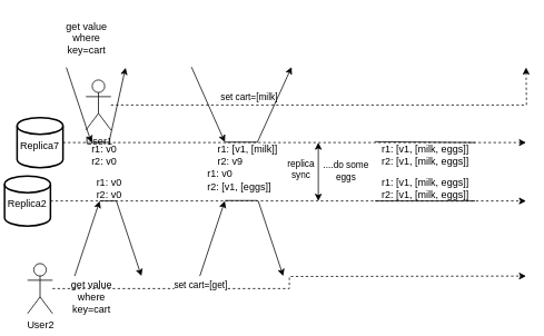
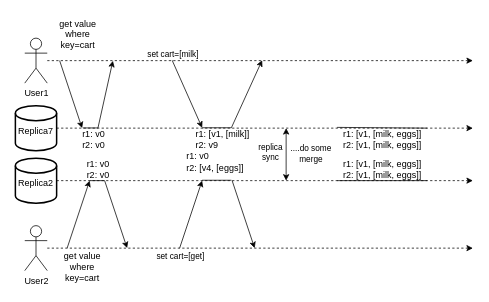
  <mxCell id="0" />
  <mxCell id="1" parent="0" />
  <mxCell id="2" style="edgeStyle=orthogonalEdgeStyle;rounded=0;orthogonalLoop=1;jettySize=auto;html=1;dashed=1;" parent="1" source="4" edge="1"><mxGeometry relative="1" as="geometry"><mxPoint x="630" y="80" as="targetPoint" /></mxGeometry></mxCell>
  <mxCell id="3" value="set cart=[milk]" style="edgeLabel;html=1;align=center;verticalAlign=middle;resizable=0;points=[];" parent="2" connectable="0" vertex="1"><mxGeometry x="-0.836" y="4" relative="1" as="geometry"><mxPoint x="120" y="-6" as="offset" /></mxGeometry></mxCell>
- <mxCell id="4" value="User1" style="shape=umlActor;verticalLabelPosition=bottom;verticalAlign=top;html=1;outlineConnect=0;" parent="1" vertex="1"><mxGeometry x="102.5" y="95" width="30" height="60" as="geometry" /></mxCell>
+ <mxCell id="4" value="User1" style="shape=umlActor;verticalLabelPosition=bottom;verticalAlign=top;html=1;outlineConnect=0;" parent="1" vertex="1"><mxGeometry x="32.5" y="50" width="30" height="60" as="geometry" /></mxCell>
  <mxCell id="5" style="edgeStyle=orthogonalEdgeStyle;rounded=0;orthogonalLoop=1;jettySize=auto;html=1;dashed=1;" parent="1" source="6" edge="1"><mxGeometry relative="1" as="geometry"><mxPoint x="630" y="170" as="targetPoint" /></mxGeometry></mxCell>
  <mxCell id="6" value="Replica7" style="strokeWidth=2;html=1;shape=mxgraph.flowchart.database;whiteSpace=wrap;spacingTop=8;" parent="1" vertex="1"><mxGeometry x="20" y="140" width="55" height="60" as="geometry" /></mxCell>
  <mxCell id="7" style="edgeStyle=orthogonalEdgeStyle;rounded=0;orthogonalLoop=1;jettySize=auto;html=1;dashed=1;" parent="1" source="8" edge="1"><mxGeometry relative="1" as="geometry"><mxPoint x="630" y="240" as="targetPoint" /></mxGeometry></mxCell>
- <mxCell id="8" value="&lt;p style=&quot;line-height: 1.2;&quot;&gt;Replica2&lt;/p&gt;" style="strokeWidth=2;html=1;shape=mxgraph.flowchart.database;whiteSpace=wrap;spacingTop=8;" parent="1" vertex="1"><mxGeometry x="5" y="210" width="55" height="60" as="geometry" /></mxCell>
+ <mxCell id="8" value="&lt;p style=&quot;line-height: 1.2;&quot;&gt;Replica2&lt;/p&gt;" style="strokeWidth=2;html=1;shape=mxgraph.flowchart.database;whiteSpace=wrap;spacingTop=8;" parent="1" vertex="1"><mxGeometry x="20" y="210" width="55" height="60" as="geometry" /></mxCell>
  <mxCell id="9" value="" style="endArrow=classic;html=1;rounded=0;" parent="1" edge="1"><mxGeometry width="50" height="50" relative="1" as="geometry"><mxPoint x="229" y="79.5" as="sourcePoint" /><mxPoint x="269" y="169.5" as="targetPoint" /></mxGeometry></mxCell>
  <mxCell id="10" value="" style="endArrow=classic;html=1;rounded=0;startArrow=classic;startFill=1;" parent="1" edge="1"><mxGeometry width="50" height="50" relative="1" as="geometry"><mxPoint x="381" y="170" as="sourcePoint" /><mxPoint x="381" y="240" as="targetPoint" /></mxGeometry></mxCell>
  <mxCell id="11" value="replica&lt;br&gt;sync" style="edgeLabel;html=1;align=center;verticalAlign=middle;resizable=0;points=[];" parent="10" connectable="0" vertex="1"><mxGeometry x="-0.202" y="1" relative="1" as="geometry"><mxPoint x="-23" y="3" as="offset" /></mxGeometry></mxCell>
  <mxCell id="12" value="" style="endArrow=none;html=1;rounded=0;endFill=0;" parent="1" edge="1"><mxGeometry width="50" height="50" relative="1" as="geometry"><mxPoint x="269" y="169.5" as="sourcePoint" /><mxPoint x="308" y="169.5" as="targetPoint" /></mxGeometry></mxCell>
  <mxCell id="13" value="" style="endArrow=classic;html=1;rounded=0;" parent="1" edge="1"><mxGeometry width="50" height="50" relative="1" as="geometry"><mxPoint x="308" y="169.5" as="sourcePoint" /><mxPoint x="349" y="79.5" as="targetPoint" /></mxGeometry></mxCell>
  <mxCell id="14" style="edgeStyle=orthogonalEdgeStyle;rounded=0;orthogonalLoop=1;jettySize=auto;html=1;dashed=1;" parent="1" source="15" edge="1"><mxGeometry relative="1" as="geometry"><mxPoint x="630" y="330" as="targetPoint" /></mxGeometry></mxCell>
- <mxCell id="15" value="User2" style="shape=umlActor;verticalLabelPosition=bottom;verticalAlign=top;html=1;outlineConnect=0;" parent="1" vertex="1"><mxGeometry x="32.5" y="315" width="30" height="60" as="geometry" /></mxCell>
+ <mxCell id="15" value="User2" style="shape=umlActor;verticalLabelPosition=bottom;verticalAlign=top;html=1;outlineConnect=0;" parent="1" vertex="1"><mxGeometry x="32.5" y="300" width="30" height="60" as="geometry" /></mxCell>
  <mxCell id="16" value="" style="endArrow=classic;html=1;rounded=0;" parent="1" edge="1"><mxGeometry width="50" height="50" relative="1" as="geometry"><mxPoint x="239" y="330" as="sourcePoint" /><mxPoint x="269" y="240" as="targetPoint" /></mxGeometry></mxCell>
  <mxCell id="17" value="set cart=[get]" style="edgeLabel;html=1;align=center;verticalAlign=middle;resizable=0;points=[];" parent="1" connectable="0" vertex="1"><mxGeometry x="239" y="340" as="geometry" /></mxCell>
  <mxCell id="18" value="" style="endArrow=none;html=1;rounded=0;endFill=0;" parent="1" edge="1"><mxGeometry width="50" height="50" relative="1" as="geometry"><mxPoint x="269" y="239.5" as="sourcePoint" /><mxPoint x="308" y="239.5" as="targetPoint" /></mxGeometry></mxCell>
  <mxCell id="19" value="" style="endArrow=classic;html=1;rounded=0;" parent="1" edge="1"><mxGeometry width="50" height="50" relative="1" as="geometry"><mxPoint x="309" y="240" as="sourcePoint" /><mxPoint x="339" y="330" as="targetPoint" /></mxGeometry></mxCell>
  <mxCell id="20" value="" style="endArrow=classic;html=1;rounded=0;" parent="1" edge="1"><mxGeometry width="50" height="50" relative="1" as="geometry"><mxPoint x="89" y="330" as="sourcePoint" /><mxPoint x="119" y="240" as="targetPoint" /></mxGeometry></mxCell>
  <mxCell id="21" value="" style="endArrow=none;html=1;rounded=0;endFill=0;" parent="1" edge="1"><mxGeometry width="50" height="50" relative="1" as="geometry"><mxPoint x="119" y="240" as="sourcePoint" /><mxPoint x="139" y="240" as="targetPoint" /></mxGeometry></mxCell>
  <mxCell id="22" value="" style="endArrow=classic;html=1;rounded=0;" parent="1" edge="1"><mxGeometry width="50" height="50" relative="1" as="geometry"><mxPoint x="139" y="240" as="sourcePoint" /><mxPoint x="169" y="330" as="targetPoint" /></mxGeometry></mxCell>
  <mxCell id="23" value="get value&lt;br&gt;where&lt;br&gt;key=cart" style="text;html=1;align=center;verticalAlign=middle;resizable=0;points=[];autosize=1;strokeColor=none;fillColor=none;" parent="1" vertex="1"><mxGeometry x="79" y="330" width="60" height="50" as="geometry" /></mxCell>
  <mxCell id="24" value="&lt;div style=&quot;text-align: left;&quot;&gt;&lt;span style=&quot;background-color: initial;&quot;&gt;r1: v0&lt;/span&gt;&lt;/div&gt;&lt;div style=&quot;text-align: left;&quot;&gt;&lt;span style=&quot;background-color: initial;&quot;&gt;r2: v0&lt;/span&gt;&lt;/div&gt;" style="text;html=1;align=center;verticalAlign=middle;resizable=0;points=[];autosize=1;strokeColor=none;fillColor=none;" parent="1" vertex="1"><mxGeometry x="105" y="210" width="50" height="30" as="geometry" /></mxCell>
  <mxCell id="25" value="" style="endArrow=classic;html=1;rounded=0;" parent="1" edge="1"><mxGeometry width="50" height="50" relative="1" as="geometry"><mxPoint x="79" y="80" as="sourcePoint" /><mxPoint x="109" y="170" as="targetPoint" /></mxGeometry></mxCell>
  <mxCell id="26" value="" style="endArrow=none;html=1;rounded=0;endFill=0;" parent="1" edge="1"><mxGeometry width="50" height="50" relative="1" as="geometry"><mxPoint x="110" y="169.75" as="sourcePoint" /><mxPoint x="130" y="169.75" as="targetPoint" /></mxGeometry></mxCell>
  <mxCell id="27" value="" style="endArrow=classic;html=1;rounded=0;" parent="1" edge="1"><mxGeometry width="50" height="50" relative="1" as="geometry"><mxPoint x="130" y="170.25" as="sourcePoint" /><mxPoint x="150" y="80.25" as="targetPoint" /></mxGeometry></mxCell>
  <mxCell id="28" value="get value&lt;br&gt;where&lt;br&gt;key=cart" style="text;html=1;align=center;verticalAlign=middle;resizable=0;points=[];autosize=1;strokeColor=none;fillColor=none;" parent="1" vertex="1"><mxGeometry x="72.5" y="20" width="60" height="50" as="geometry" /></mxCell>
  <mxCell id="29" value="&lt;div style=&quot;text-align: left;&quot;&gt;&lt;span style=&quot;background-color: initial;&quot;&gt;r1: v0&lt;/span&gt;&lt;/div&gt;&lt;div style=&quot;text-align: left;&quot;&gt;&lt;span style=&quot;background-color: initial;&quot;&gt;r2: v0&lt;/span&gt;&lt;/div&gt;" style="text;html=1;align=center;verticalAlign=middle;resizable=0;points=[];autosize=1;strokeColor=none;fillColor=none;" parent="1" vertex="1"><mxGeometry x="99" y="170" width="50" height="30" as="geometry" /></mxCell>
- <mxCell id="30" value="&lt;div style=&quot;text-align: left;&quot;&gt;&lt;span style=&quot;background-color: initial;&quot;&gt;r1: v0&lt;/span&gt;&lt;/div&gt;&lt;div style=&quot;text-align: left;&quot;&gt;&lt;span style=&quot;background-color: initial;&quot;&gt;r2: [v1, [eggs]]&lt;/span&gt;&lt;/div&gt;" style="text;html=1;align=center;verticalAlign=middle;resizable=0;points=[];autosize=1;strokeColor=none;fillColor=none;" parent="1" vertex="1"><mxGeometry x="241" y="200" width="90" height="30" as="geometry" /></mxCell>
+ <mxCell id="30" value="&lt;div style=&quot;text-align: left;&quot;&gt;&lt;span style=&quot;background-color: initial;&quot;&gt;r1: v0&lt;/span&gt;&lt;/div&gt;&lt;div style=&quot;text-align: left;&quot;&gt;&lt;span style=&quot;background-color: initial;&quot;&gt;r2: [v4, [eggs]]&lt;/span&gt;&lt;/div&gt;" style="text;html=1;align=center;verticalAlign=middle;resizable=0;points=[];autosize=1;strokeColor=none;fillColor=none;" parent="1" vertex="1"><mxGeometry x="241" y="200" width="90" height="30" as="geometry" /></mxCell>
  <mxCell id="31" value="&lt;div style=&quot;text-align: left;&quot;&gt;&lt;span style=&quot;background-color: initial;&quot;&gt;r1: [v1, [milk]]&lt;/span&gt;&lt;/div&gt;&lt;div style=&quot;text-align: left;&quot;&gt;&lt;span style=&quot;background-color: initial;&quot;&gt;r2: v9&lt;/span&gt;&lt;/div&gt;" style="text;html=1;align=center;verticalAlign=middle;resizable=0;points=[];autosize=1;strokeColor=none;fillColor=none;" parent="1" vertex="1"><mxGeometry x="251" y="170" width="90" height="30" as="geometry" /></mxCell>
- <mxCell id="32" value="....do some&lt;br&gt;eggs" style="edgeLabel;html=1;align=center;verticalAlign=middle;resizable=0;points=[];" parent="1" connectable="0" vertex="1"><mxGeometry x="379" y="200" as="geometry"><mxPoint x="34" y="3" as="offset" /></mxGeometry></mxCell>
+ <mxCell id="32" value="....do some&lt;br&gt;merge" style="edgeLabel;html=1;align=center;verticalAlign=middle;resizable=0;points=[];" parent="1" connectable="0" vertex="1"><mxGeometry x="379" y="200" as="geometry"><mxPoint x="34" y="3" as="offset" /></mxGeometry></mxCell>
  <mxCell id="33" value="" style="endArrow=none;html=1;rounded=0;endFill=0;" parent="1" edge="1"><mxGeometry width="50" height="50" relative="1" as="geometry"><mxPoint x="449" y="240" as="sourcePoint" /><mxPoint x="569" y="240" as="targetPoint" /></mxGeometry></mxCell>
  <mxCell id="34" value="" style="endArrow=none;html=1;rounded=0;endFill=0;" parent="1" edge="1"><mxGeometry width="50" height="50" relative="1" as="geometry"><mxPoint x="449" y="169" as="sourcePoint" /><mxPoint x="569" y="170" as="targetPoint" /></mxGeometry></mxCell>
  <mxCell id="35" value="&lt;div style=&quot;text-align: left;&quot;&gt;&lt;span style=&quot;background-color: initial;&quot;&gt;r1: [v1, [milk, eggs]]&lt;/span&gt;&lt;/div&gt;&lt;div style=&quot;text-align: left;&quot;&gt;&lt;span style=&quot;background-color: initial;&quot;&gt;r2: [v1, [milk, eggs]]&lt;/span&gt;&lt;/div&gt;" style="text;html=1;align=center;verticalAlign=middle;resizable=0;points=[];autosize=1;strokeColor=none;fillColor=none;" parent="1" vertex="1"><mxGeometry x="449" y="170" width="120" height="30" as="geometry" /></mxCell>
  <mxCell id="36" value="&lt;div style=&quot;text-align: left;&quot;&gt;&lt;span style=&quot;background-color: initial;&quot;&gt;r1: [v1, [milk, eggs]]&lt;/span&gt;&lt;/div&gt;&lt;div style=&quot;text-align: left;&quot;&gt;&lt;span style=&quot;background-color: initial;&quot;&gt;r2: [v1, [milk, eggs]]&lt;/span&gt;&lt;/div&gt;" style="text;html=1;align=center;verticalAlign=middle;resizable=0;points=[];autosize=1;strokeColor=none;fillColor=none;" parent="1" vertex="1"><mxGeometry x="449" y="210" width="120" height="30" as="geometry" /></mxCell>
